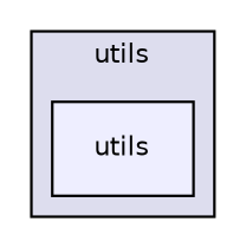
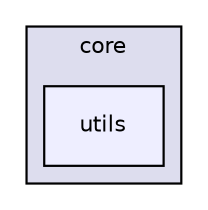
  digraph {
    compound=true
    rankdir=LR
    n1 [fillcolor="#eeeeff" fontname=Helvetica fontsize=10 label=utils pencolor=black shape=box style=filled]
    subgraph cluster_1 {
      bgcolor="#ddddee"
      fontname=Helvetica
      fontsize=10
-     label=utils
+     label=core
      pencolor=black
      n1
    }
  }
